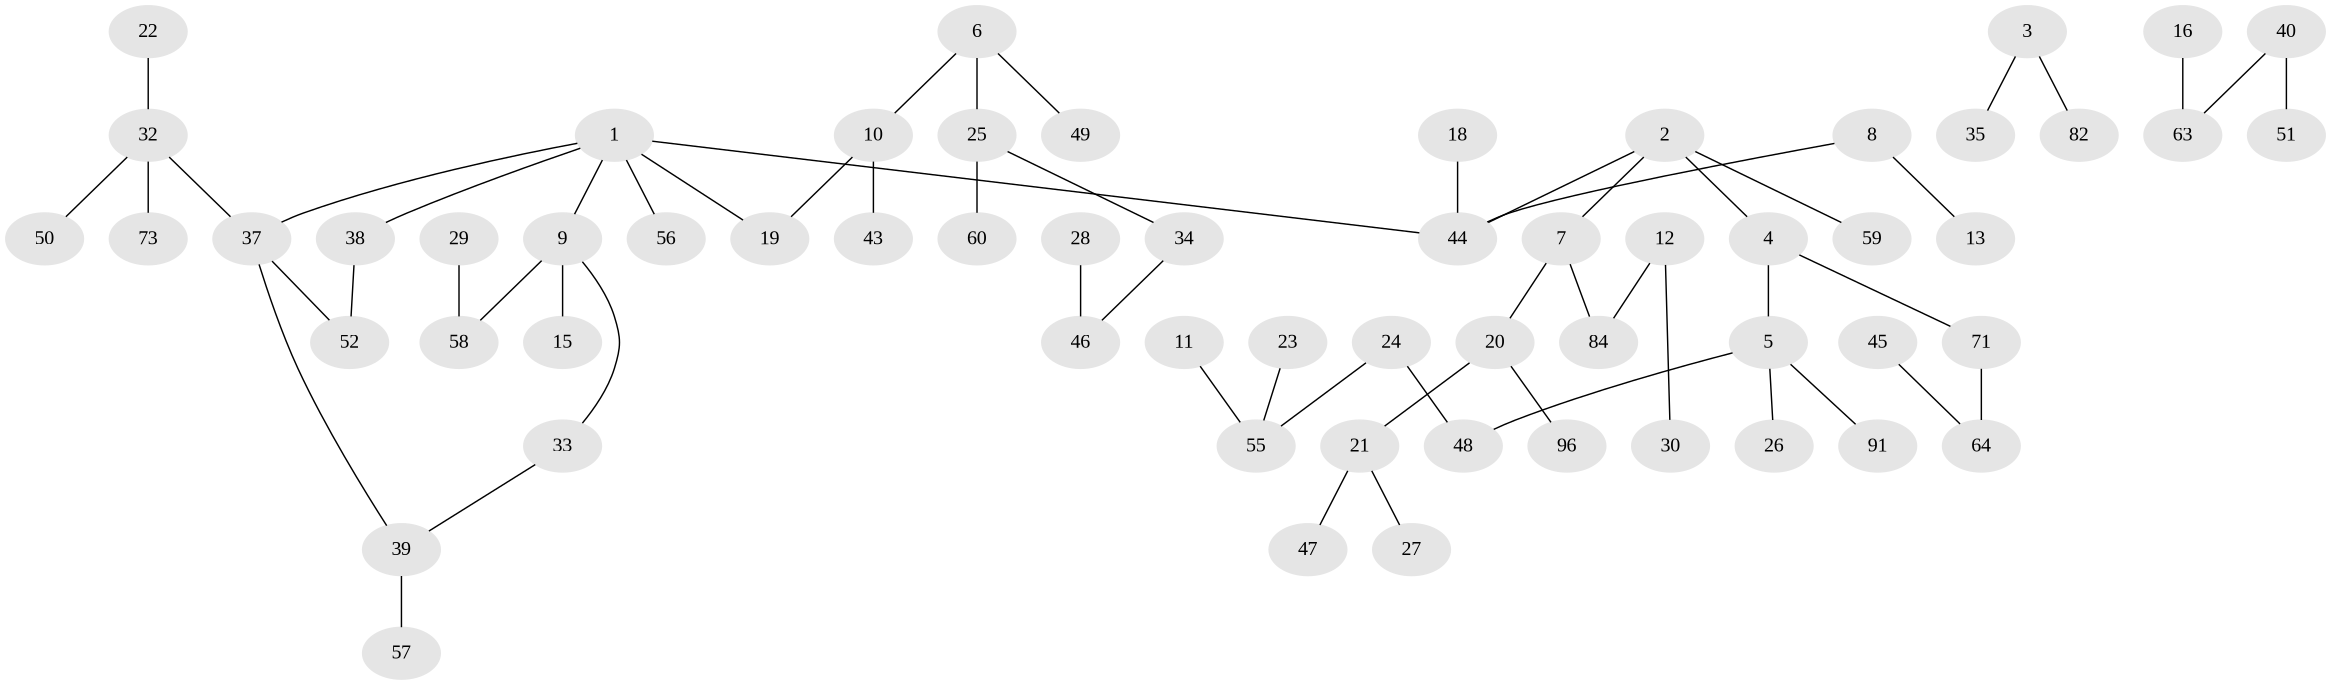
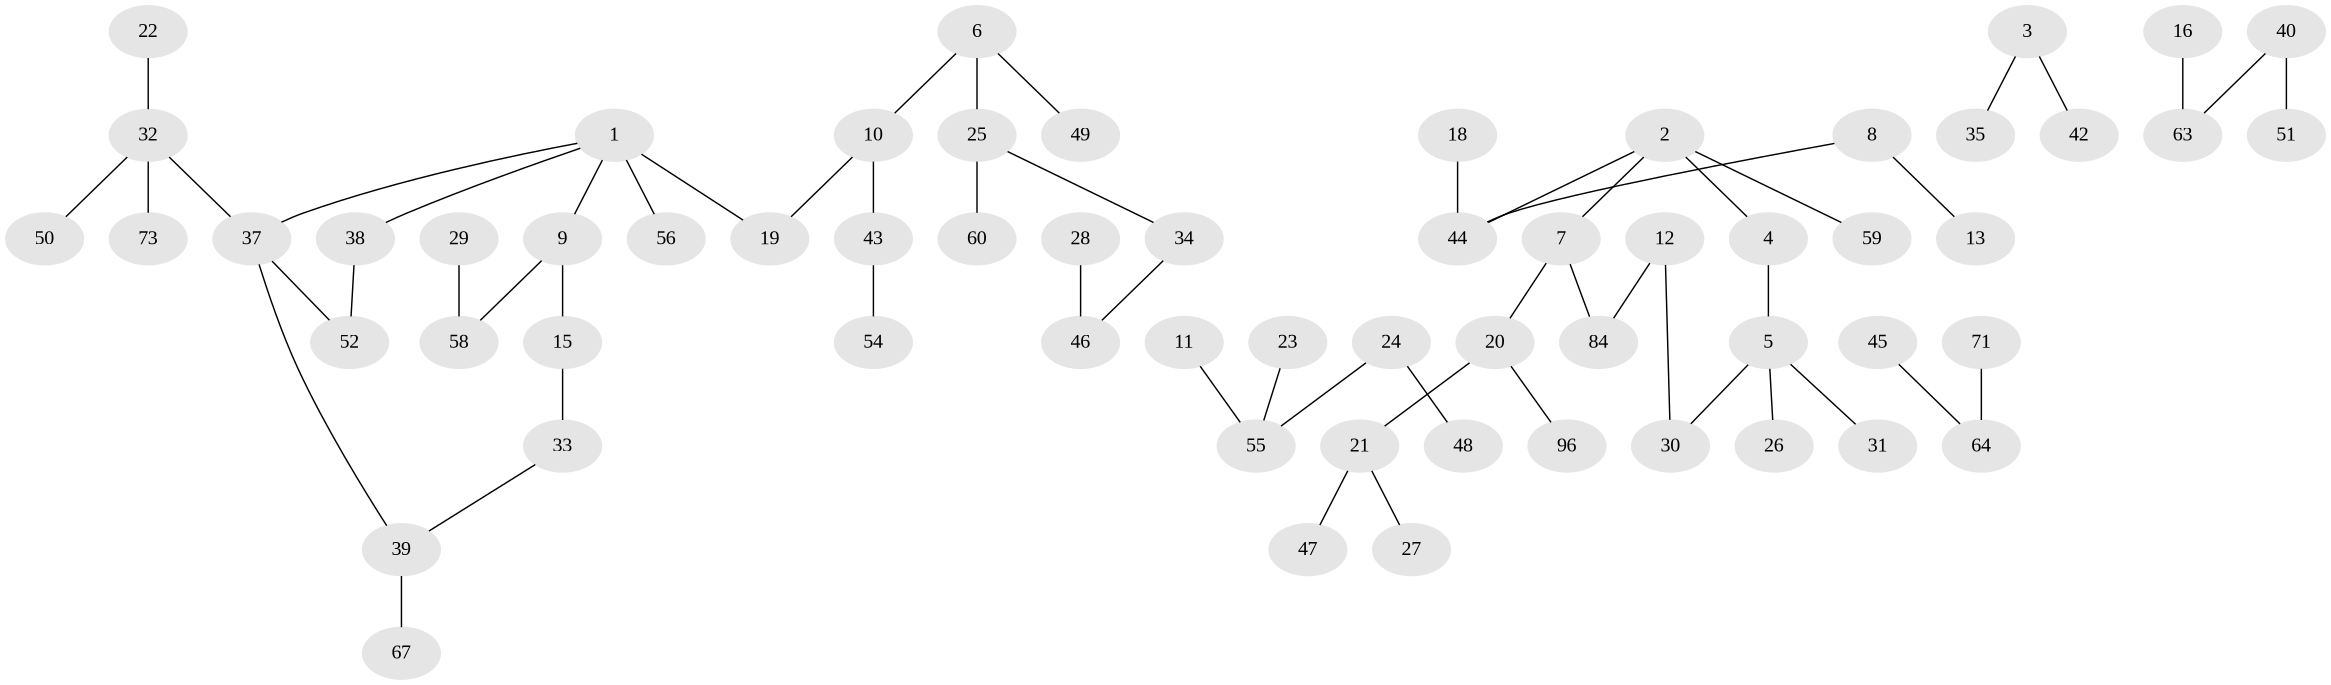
  graph {
    fontname="Liberation Serif"
    node [color=gray90 fontname="Liberation Serif" style=filled]
    edge [fontname="Liberation Serif" weight=1.0]
    1
    9
    19
    37
    38
    44
    56
    58
    15
    39
    52
    2
    4
    7
    59
    5
    n17 [label=71]
    n18 [label=84]
    20
    3
    35
-   42 [label=82]
+   42
    26
-   31 [label=91]
+   31
    48
    64
    6
    10
    25
    49
    43
    60
    34
    21
    n35 [label=96]
    8
    13
    33
+   54
    11
    55
    12
    30
    16
    63
    18
    29
    27
    47
    22
    32
    50
    n53 [label=73]
    23
    24
    28
    46
-   57
+   57 [label=67]
    40
    51
    45
    1 -- 9
    1 -- 19
    1 -- 37
    1 -- 38
-   1 -- 44
    1 -- 56
    9 -- 58
    9 -- 15
    37 -- 39
    37 -- 52
    38 -- 52
-   9 -- 33
+   15 -- 33
    39 -- 57
    2 -- 44
    2 -- 4
    2 -- 7
    2 -- 59
    4 -- 5
-   4 -- n17
    7 -- n18
    7 -- 20
    5 -- 26
    5 -- 31
-   5 -- 48
+   5 -- 30
    n17 -- 64
    20 -- 21
    20 -- n35
    3 -- 35
    3 -- 42
    6 -- 10
    6 -- 25
    6 -- 49
    10 -- 19
    10 -- 43
    25 -- 60
    25 -- 34
+   43 -- 54
    34 -- 46
    21 -- 27
    21 -- 47
    8 -- 44
    8 -- 13
    33 -- 39
    11 -- 55
    12 -- n18
    12 -- 30
    16 -- 63
    18 -- 44
    29 -- 58
    22 -- 32
    32 -- 37
    32 -- 50
    32 -- n53
    23 -- 55
    24 -- 48
    24 -- 55
    28 -- 46
    40 -- 63
    40 -- 51
    45 -- 64
  }
